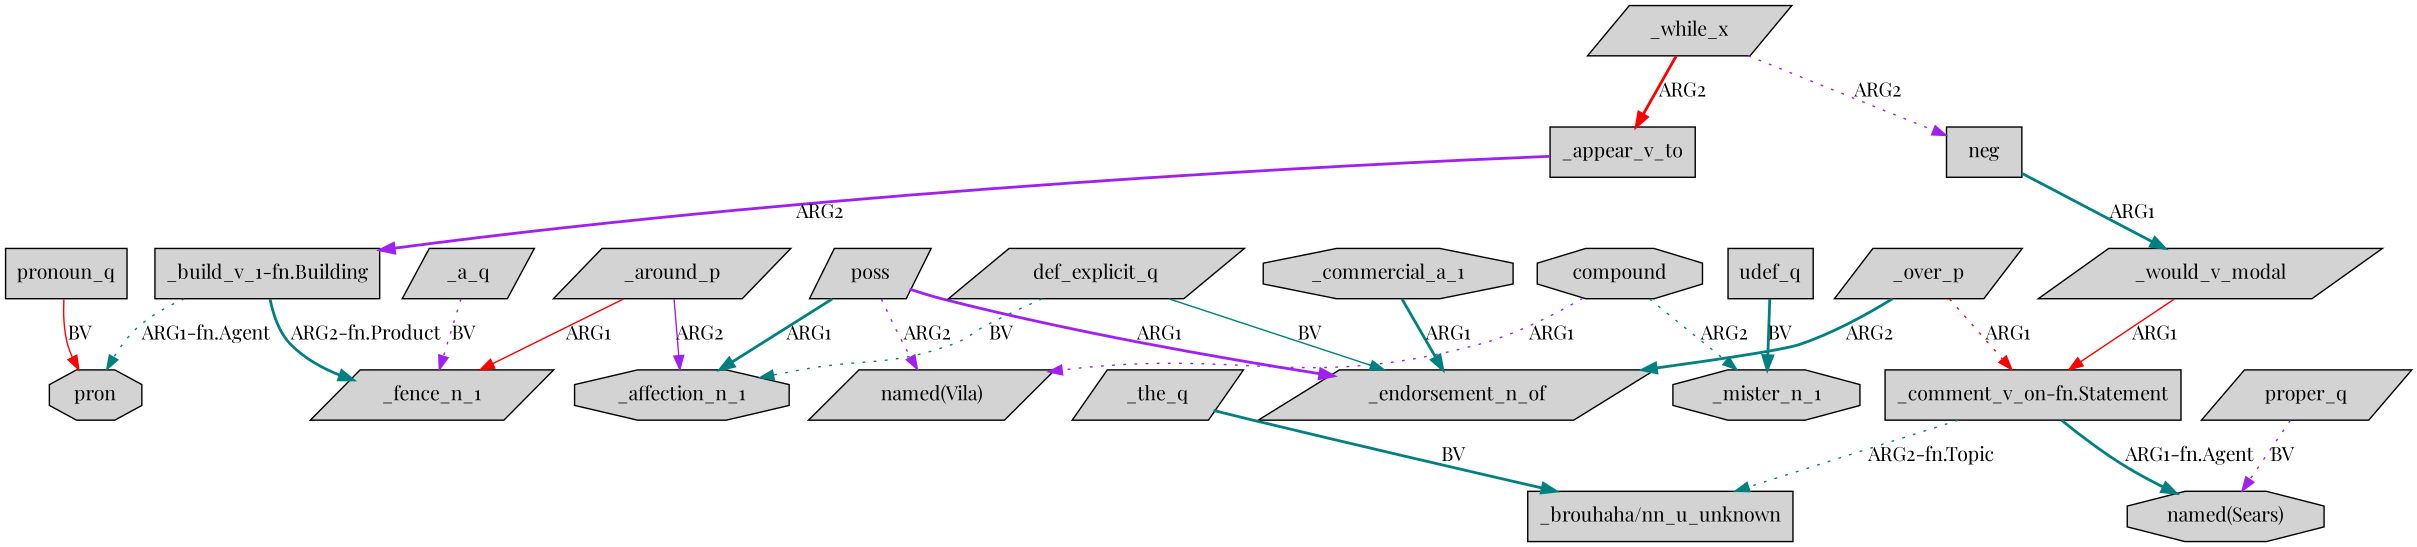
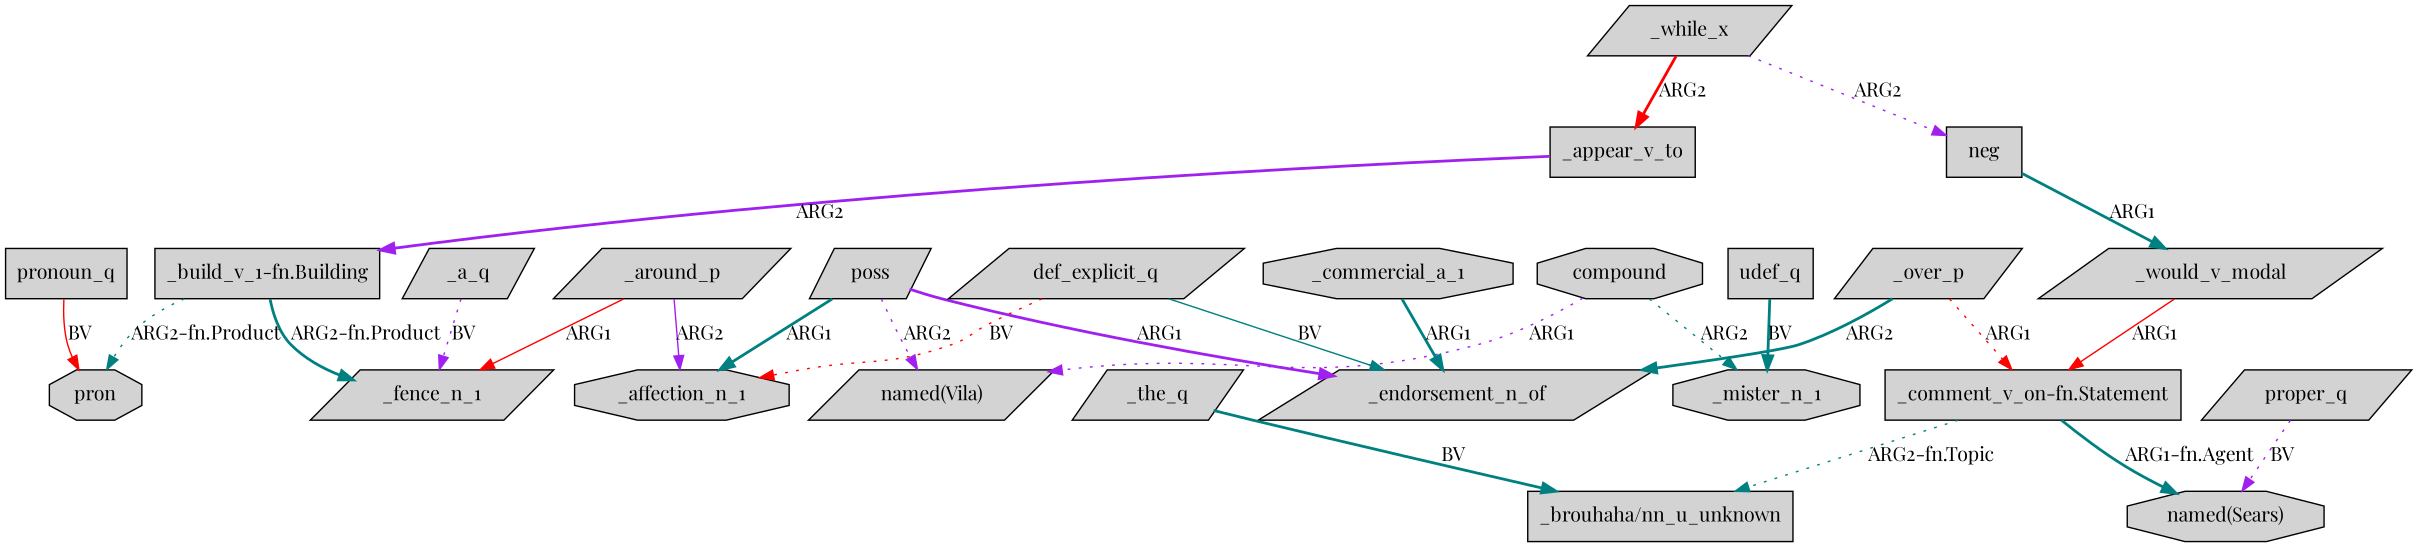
  digraph {
    fontname="Playfair Display"
    node [fontname="Playfair Display" shape=parallelogram style=filled]
    edge [color=teal fontname="Playfair Display" style=bold]
    _affection_n_1 [shape=octagon]
    _around_p
    _fence_n_1
    poss
    "named(Vila)"
    _endorsement_n_of
    neg [shape=box]
    _would_v_modal
    "_comment_v_on-fn.Statement" [shape=box]
    "_brouhaha/nn_u_unknown" [shape=box]
    "named(Sears)" [shape=octagon]
    "_build_v_1-fn.Building" [shape=box]
    pron [shape=octagon]
    compound [shape=octagon]
    _mister_n_1 [shape=octagon]
    _while_x
    _appear_v_to [shape=box]
    udef_q [shape=box]
    _the_q
    _over_p
    pronoun_q [shape=box]
    _a_q
    proper_q
    def_explicit_q
    _commercial_a_1 [shape=octagon]
    _around_p -> _affection_n_1 [color=purple label=ARG2 style=solid]
    _around_p -> _fence_n_1 [color=red label=ARG1 style=solid]
    poss -> _affection_n_1 [label=ARG1]
    poss -> "named(Vila)" [color=purple label=ARG2 style=dotted]
    poss -> _endorsement_n_of [color=purple label=ARG1]
    neg -> _would_v_modal [label=ARG1]
    _would_v_modal -> "_comment_v_on-fn.Statement" [color=red label=ARG1 style=solid]
    "_comment_v_on-fn.Statement" -> "_brouhaha/nn_u_unknown" [label="ARG2-fn.Topic" style=dotted]
    "_comment_v_on-fn.Statement" -> "named(Sears)" [label="ARG1-fn.Agent"]
    "_build_v_1-fn.Building" -> _fence_n_1 [label="ARG2-fn.Product"]
-   "_build_v_1-fn.Building" -> pron [label="ARG1-fn.Agent" style=dotted]
+   "_build_v_1-fn.Building" -> pron [label="ARG2-fn.Product" style=dotted]
    compound -> "named(Vila)" [color=purple label=ARG1 style=dotted]
    compound -> _mister_n_1 [label=ARG2 style=dotted]
    _while_x -> neg [color=purple label=ARG2 style=dotted]
    _while_x -> _appear_v_to [color=red label=ARG2]
    _appear_v_to -> "_build_v_1-fn.Building" [color=purple label=ARG2]
    udef_q -> _mister_n_1 [label=BV]
    _the_q -> "_brouhaha/nn_u_unknown" [label=BV]
    _over_p -> _endorsement_n_of [label=ARG2]
    _over_p -> "_comment_v_on-fn.Statement" [color=red label=ARG1 style=dotted]
    pronoun_q -> pron [color=red label=BV style=solid]
    _a_q -> _fence_n_1 [color=purple label=BV style=dotted]
    proper_q -> "named(Sears)" [color=purple label=BV style=dotted]
-   def_explicit_q -> _affection_n_1 [label=BV style=dotted]
+   def_explicit_q -> _affection_n_1 [color=red label=BV style=dotted]
    def_explicit_q -> _endorsement_n_of [label=BV style=solid]
    _commercial_a_1 -> _endorsement_n_of [label=ARG1]
  }
